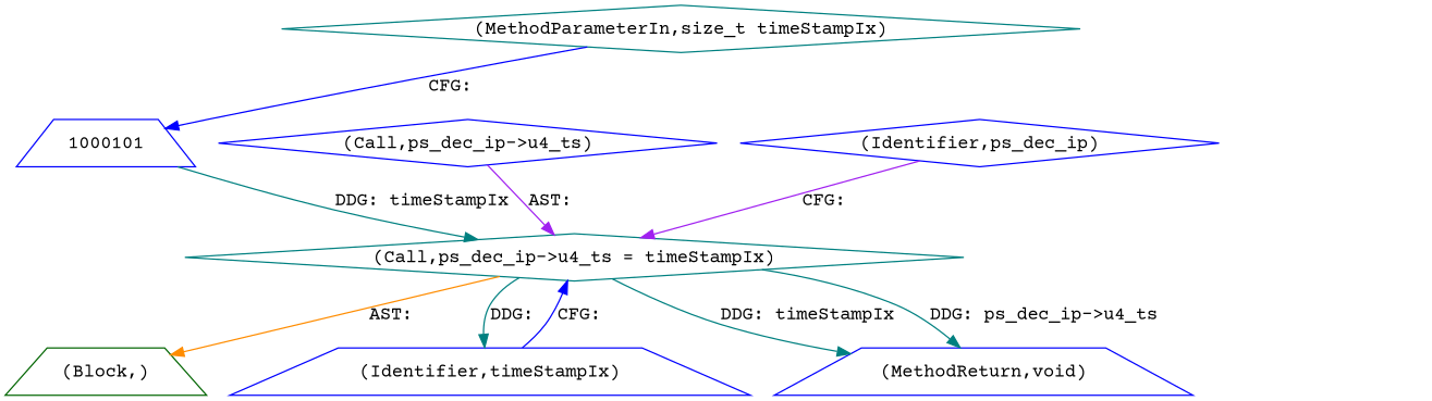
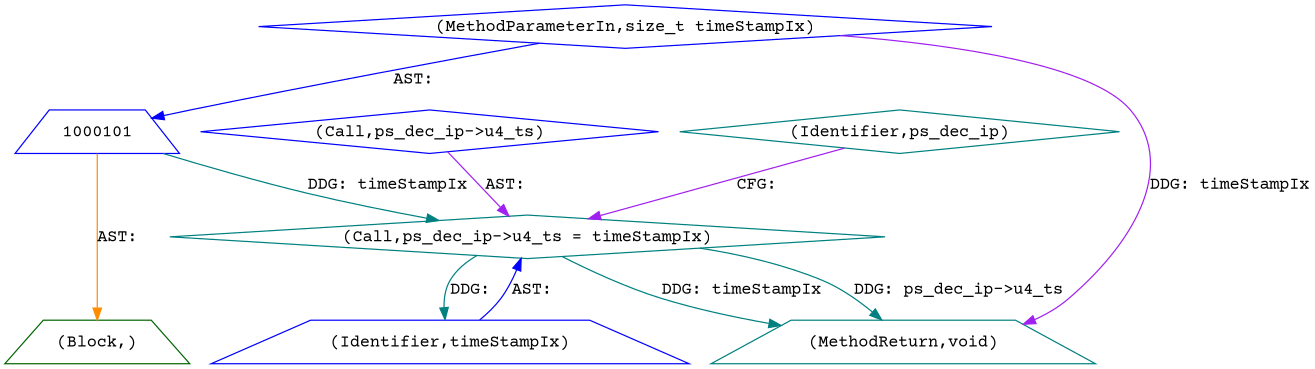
  digraph {
    fontname="Courier Prime"
    node [color=blue fontname="Courier Prime" shape=diamond]
    edge [color=teal fontname="Courier Prime"]
    n1 [color=teal label="(Call,ps_dec_ip->u4_ts = timeStampIx)"]
    n2 [color=darkgreen label="(Block,)" shape=trapezium]
-   n3 [label="(MethodReturn,void)" shape=trapezium]
+   n3 [color=teal label="(MethodReturn,void)" shape=trapezium]
    n4 [label="(Identifier,timeStampIx)" shape=trapezium]
-   n5 [color=teal label="(MethodParameterIn,size_t timeStampIx)"]
+   n5 [label="(MethodParameterIn,size_t timeStampIx)"]
    1000101 [shape=trapezium]
    n7 [label="(Call,ps_dec_ip->u4_ts)"]
-   n8 [label="(Identifier,ps_dec_ip)"]
-   n1 -> n2 [color=darkorange label="AST: "]
+   n8 [color=teal label="(Identifier,ps_dec_ip)"]
+   1000101 -> n2 [color=darkorange label="AST: "]
    n1 -> n3 [label="DDG: timeStampIx"]
    n1 -> n3 [label="DDG: ps_dec_ip->u4_ts"]
    n1 -> n4 [label="DDG: "]
-   n4 -> n1 [color=blue label="CFG: "]
-   n5 -> 1000101 [color=blue label="CFG: "]
+   n4 -> n1 [color=blue label="AST: "]
+   n5 -> n3 [color=purple label="DDG: timeStampIx"]
+   n5 -> 1000101 [color=blue label="AST: "]
    1000101 -> n1 [label="DDG: timeStampIx"]
    n7 -> n1 [color=purple label="AST: "]
    n8 -> n1 [color=purple label="CFG: "]
  }
